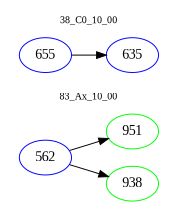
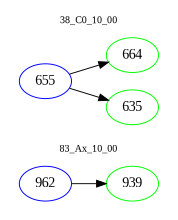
  digraph {
    fontname="Liberation Serif"
    rankdir=LR
    node [color=green fontname="Liberation Serif"]
    edge [color=black fontname="Liberation Serif"]
-   n1 [color=blue label=562]
-   n2 [label=938]
-   n3 [label=951]
+   n1 [color=blue label=962]
+   n2 [label=939]
    n4 [color=blue label=655]
-   n5 [color=blue label=635]
+   n5 [label=635]
+   n6 [label=664]
    subgraph cluster_1 {
      color=white
      fontsize=10
      label="83_Ax_10_00"
      n1
      n2
-     n3
    }
    subgraph cluster_2 {
      color=white
      fontsize=10
      label="38_C0_10_00"
      n4
      n5
+     n6
    }
    n1 -> n2
-   n1 -> n3
    n4 -> n5
+   n4 -> n6
  }
